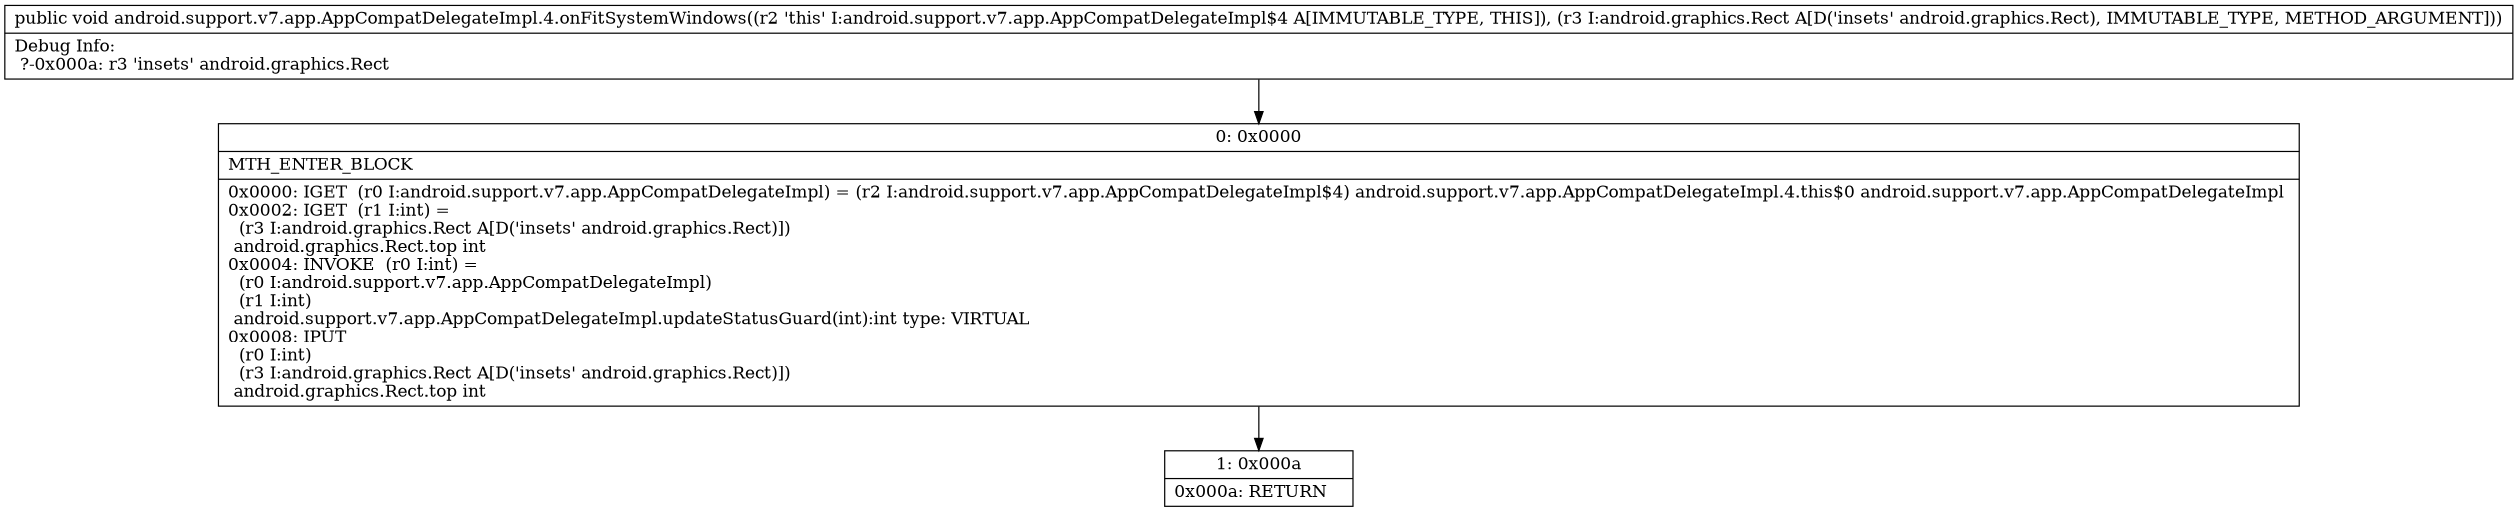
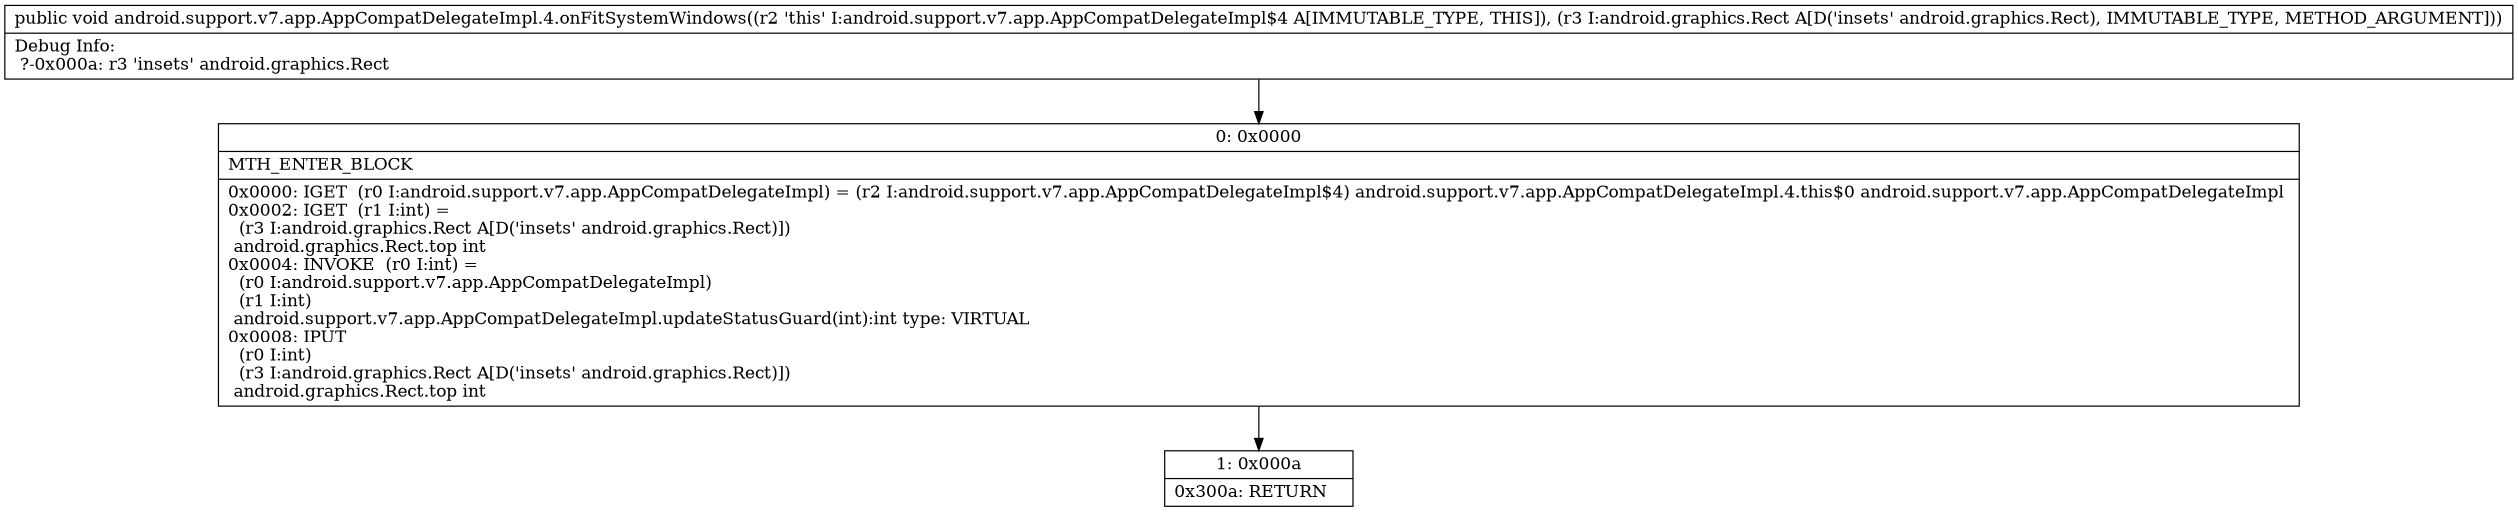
  digraph {
    node [shape=record]
    n1 [label="{0\:\ 0x0000|MTH_ENTER_BLOCK\l|0x0000: IGET  (r0 I:android.support.v7.app.AppCompatDelegateImpl) = (r2 I:android.support.v7.app.AppCompatDelegateImpl$4) android.support.v7.app.AppCompatDelegateImpl.4.this$0 android.support.v7.app.AppCompatDelegateImpl \l0x0002: IGET  (r1 I:int) = \l  (r3 I:android.graphics.Rect A[D('insets' android.graphics.Rect)])\l android.graphics.Rect.top int \l0x0004: INVOKE  (r0 I:int) = \l  (r0 I:android.support.v7.app.AppCompatDelegateImpl)\l  (r1 I:int)\l android.support.v7.app.AppCompatDelegateImpl.updateStatusGuard(int):int type: VIRTUAL \l0x0008: IPUT  \l  (r0 I:int)\l  (r3 I:android.graphics.Rect A[D('insets' android.graphics.Rect)])\l android.graphics.Rect.top int \l}"]
-   n2 [label="{1\:\ 0x000a|0x000a: RETURN   \l}"]
+   n2 [label="{1\:\ 0x000a|0x300a: RETURN   \l}"]
    n3 [label="{public void android.support.v7.app.AppCompatDelegateImpl.4.onFitSystemWindows((r2 'this' I:android.support.v7.app.AppCompatDelegateImpl$4 A[IMMUTABLE_TYPE, THIS]), (r3 I:android.graphics.Rect A[D('insets' android.graphics.Rect), IMMUTABLE_TYPE, METHOD_ARGUMENT]))  | Debug Info:\l  ?\-0x000a: r3 'insets' android.graphics.Rect\l}"]
    n1 -> n2
    n3 -> n1
  }
